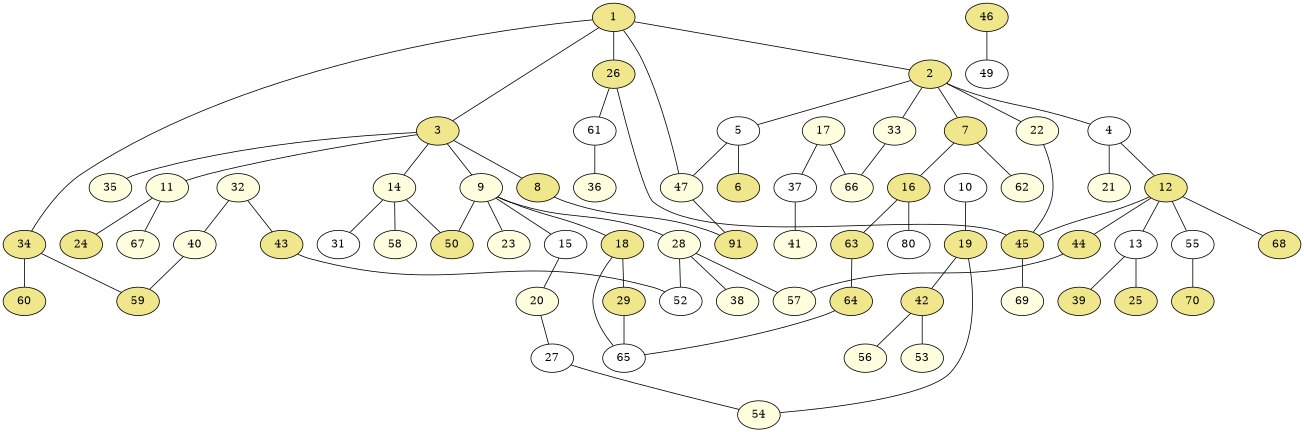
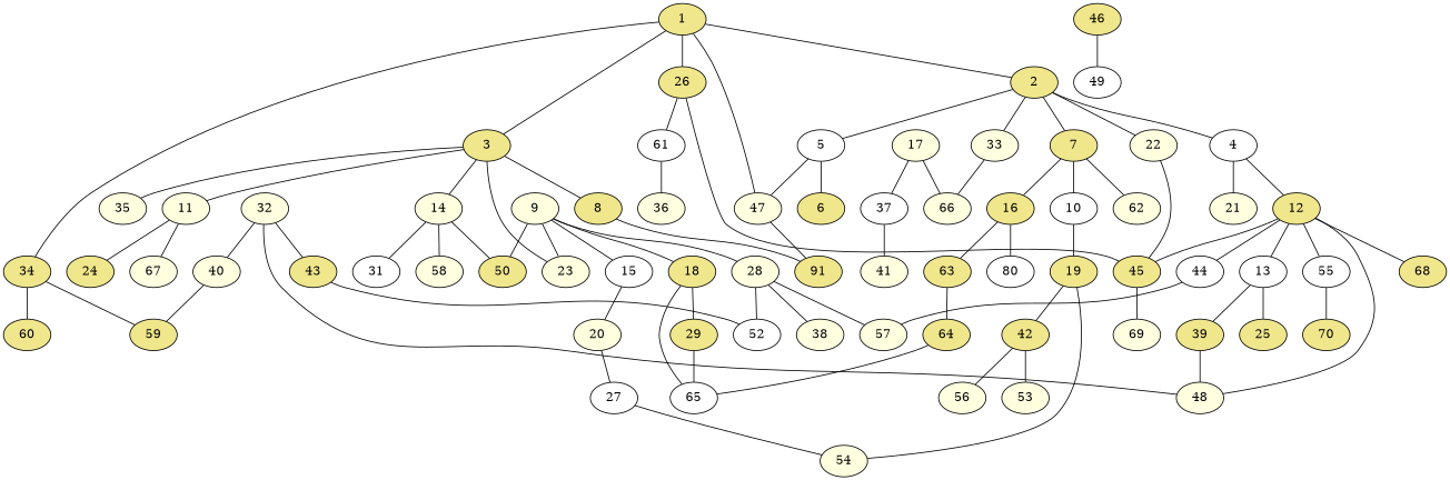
  graph {
    node [fillcolor=khaki style=filled]
    1
    2
    3
    26
    34
    47 [fillcolor=lightyellow]
    4 [fillcolor=white]
    5 [fillcolor=white]
    7
    22 [fillcolor=lightyellow]
    33 [fillcolor=lightyellow]
    8
    9 [fillcolor=lightyellow]
    11 [fillcolor=lightyellow]
    14 [fillcolor=lightyellow]
    35 [fillcolor=lightyellow]
    45
    61 [fillcolor=white]
    59
    60
    n21 [label=91]
    12
    21 [fillcolor=lightyellow]
    6
    10 [fillcolor=white]
    16
    62 [fillcolor=lightyellow]
    66 [fillcolor=lightyellow]
    15 [fillcolor=white]
    18
    23 [fillcolor=lightyellow]
    28 [fillcolor=lightyellow]
    50
    24
    67 [fillcolor=lightyellow]
    31 [fillcolor=white]
    58 [fillcolor=lightyellow]
    69 [fillcolor=lightyellow]
    36 [fillcolor=lightyellow]
    68
    13 [fillcolor=white]
-   44
+   44 [fillcolor=white]
+   48 [fillcolor=lightyellow]
    55 [fillcolor=white]
    19
    n46 [fillcolor=white label=80]
    63
    32 [fillcolor=lightyellow]
    40 [fillcolor=lightyellow]
    43
    20 [fillcolor=lightyellow]
    29
    65 [fillcolor=white]
    38 [fillcolor=lightyellow]
    52 [fillcolor=white]
    57 [fillcolor=lightyellow]
    25
    39
    70
    42
    54 [fillcolor=lightyellow]
    49 [fillcolor=white]
    46
    64
    17 [fillcolor=lightyellow]
    37 [fillcolor=white]
    27 [fillcolor=white]
    53 [fillcolor=lightyellow]
    56 [fillcolor=lightyellow]
    41 [fillcolor=lightyellow]
    1 -- 2
    1 -- 3
    1 -- 26
    1 -- 34
    1 -- 47
    2 -- 4
    2 -- 5
    2 -- 7
    2 -- 22
    2 -- 33
    3 -- 8
-   3 -- 9
+   3 -- 23
    3 -- 11
    3 -- 14
    3 -- 35
    26 -- 45
    26 -- 61
    34 -- 59
    34 -- 60
    47 -- n21
    4 -- 12
    4 -- 21
    5 -- 47
    5 -- 6
+   7 -- 10
    7 -- 16
    7 -- 62
    22 -- 45
    33 -- 66
    8 -- n21
    9 -- 15
    9 -- 18
    9 -- 23
    9 -- 28
    9 -- 50
    11 -- 24
    11 -- 67
    14 -- 50
    14 -- 31
    14 -- 58
    45 -- 69
    61 -- 36
    12 -- 45
    12 -- 68
    12 -- 13
    12 -- 44
+   12 -- 48
    12 -- 55
    10 -- 19
    16 -- n46
    16 -- 63
    15 -- 20
    18 -- 29
    18 -- 65
    28 -- 38
    28 -- 52
    28 -- 57
    13 -- 25
    13 -- 39
    44 -- 57
    55 -- 70
    19 -- 42
    19 -- 54
    63 -- 64
+   32 -- 48
    32 -- 40
    32 -- 43
    40 -- 59
    43 -- 52
    20 -- 27
    29 -- 65
+   39 -- 48
    42 -- 53
    42 -- 56
    46 -- 49
    64 -- 65
    17 -- 66
    17 -- 37
    37 -- 41
    27 -- 54
  }
